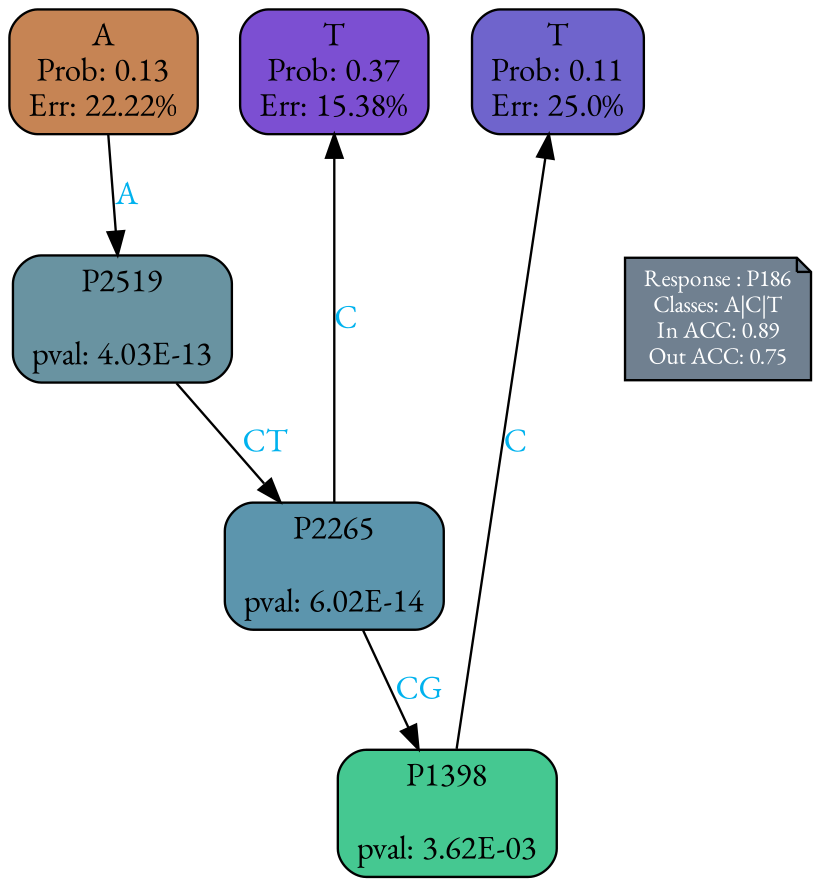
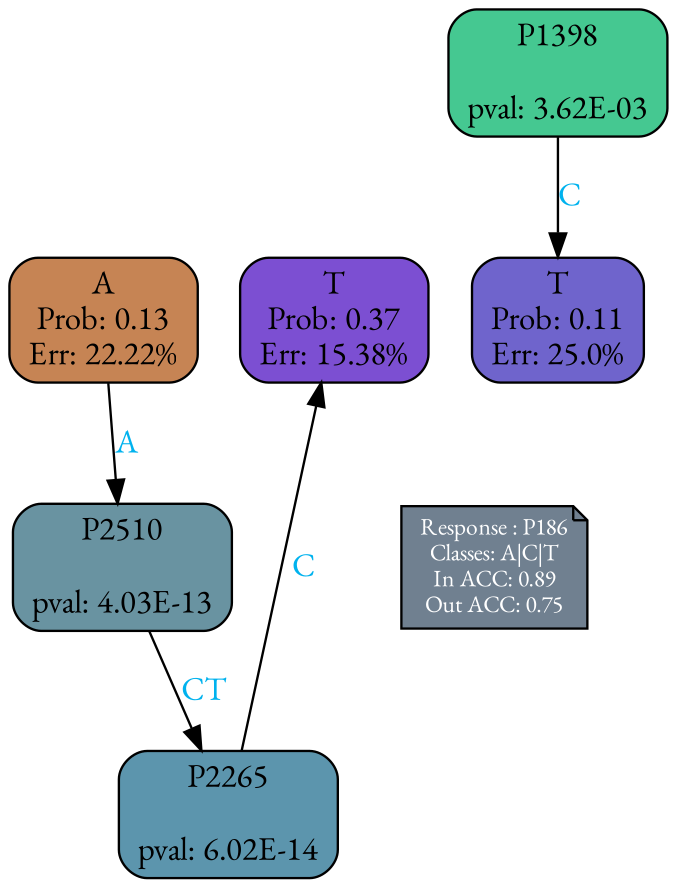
  digraph {
    fontname="EB Garamond"
    ranksep=equally
    splines=polylines
    node [color=black fontname="EB Garamond" shape=box style="filled, rounded"]
    edge [fontcolor=deepskyblue2 fontname="EB Garamond"]
    n1 [fillcolor="#c68454" label="A\nProb: 0.13\nErr: 22.22%"]
    n2 [fillcolor="#7c4fd2" label="T\nProb: 0.37\nErr: 15.38%"]
    n3 [fillcolor="#6f64cc" label="T\nProb: 0.11\nErr: 25.0%"]
    n4 [align=left fillcolor=slategray fontcolor=white fontsize=10 label="Response : P186\nClasses: A|C|T\nIn ACC: 0.89\nOut ACC: 0.75\n" shape=note style=filled]
-   n5 [fillcolor="#6993a1" label="P2519\n\npval: 4.03E-13"]
+   n5 [fillcolor="#6993a1" label="P2510\n\npval: 4.03E-13"]
    n6 [fillcolor="#5c95ad" label="P2265\n\npval: 6.02E-14"]
    n7 [fillcolor="#45c891" label="P1398\n\npval: 3.62E-03"]
    subgraph sub_1 {
      rank=same
      n1
      n2
      n3
    }
    subgraph sub_2 {
      rank=same
      n4
      n5
    }
    n1 -> n5 [label=A]
    n5 -> n6 [label=CT]
    n6 -> n2 [label=C]
-   n6 -> n7 [label=CG]
    n7 -> n3 [label=C]
  }
